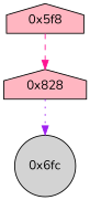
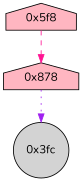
  strict digraph {
    "edge"="{}"
    file="/Users/mark/Documents/deobfus-2019-ccs/ALL-CFG/basic-algorithms/factorialrec/1528_recovered.dot"
    fontname=Nunito
    "graph"="{u'file': u'/Users/mark/Documents/deobfus-2019-ccs/ALL-CFG/basic-algorithms/factorialrec/1528_recovered.dot'}"
    "node"="{u'opcode': u''}"
    node [fillcolor=lightpink fontname=Nunito shape=house style=filled]
    edge [fontname=Nunito]
-   "0x6fc" [fillcolor=lightgrey opcode="[u'ldr', u'ldr', u'str', u'mov', u'ldr', u'ldr', u'ldr', u'mov', u'add', u'cmp', u'sub', u'mov', u'sub', u'mul', u'mov', u'mvn', u'orr', u'cmn', u'mov', u'teq', u'mov', u'cmn', u'mov', u'mov', u'cmp', u'mov', u'b']" shape=circle]
-   "0x828" [opcode="[u'ldr', u'mov', u'ldr', u'ldrb', u'mov', u'bl', u'mov', u'ldr', u'mov', u'bl', u'mvn', u'mov', u'mov', u'mov', u'b']"]
+   "0x6fc" [fillcolor=lightgrey opcode="[u'ldr', u'ldr', u'str', u'mov', u'ldr', u'ldr', u'ldr', u'mov', u'add', u'cmp', u'sub', u'mov', u'sub', u'mul', u'mov', u'mvn', u'orr', u'cmn', u'mov', u'teq', u'mov', u'cmn', u'mov', u'mov', u'cmp', u'mov', u'b']" shape=circle label="0x3fc"]
+   "0x828" [opcode="[u'ldr', u'mov', u'ldr', u'ldrb', u'mov', u'bl', u'mov', u'ldr', u'mov', u'bl', u'mvn', u'mov', u'mov', u'mov', u'b']" label="0x878"]
    "0x5f8" [opcode="[u'push', u'add', u'sub', u'str', u'cmp', u'ldr', u'mvn', u'ldr', u'ldr', u'add', u'mov', u'str', u'ldr', u'ldr', u'ldr', u'ldr', u'ldr', u'ldr', u'str', u'b']"]
    "0x828" -> "0x6fc" [color=purple style=dotted]
    "0x5f8" -> "0x828" [color=deeppink style=dashed]
  }
